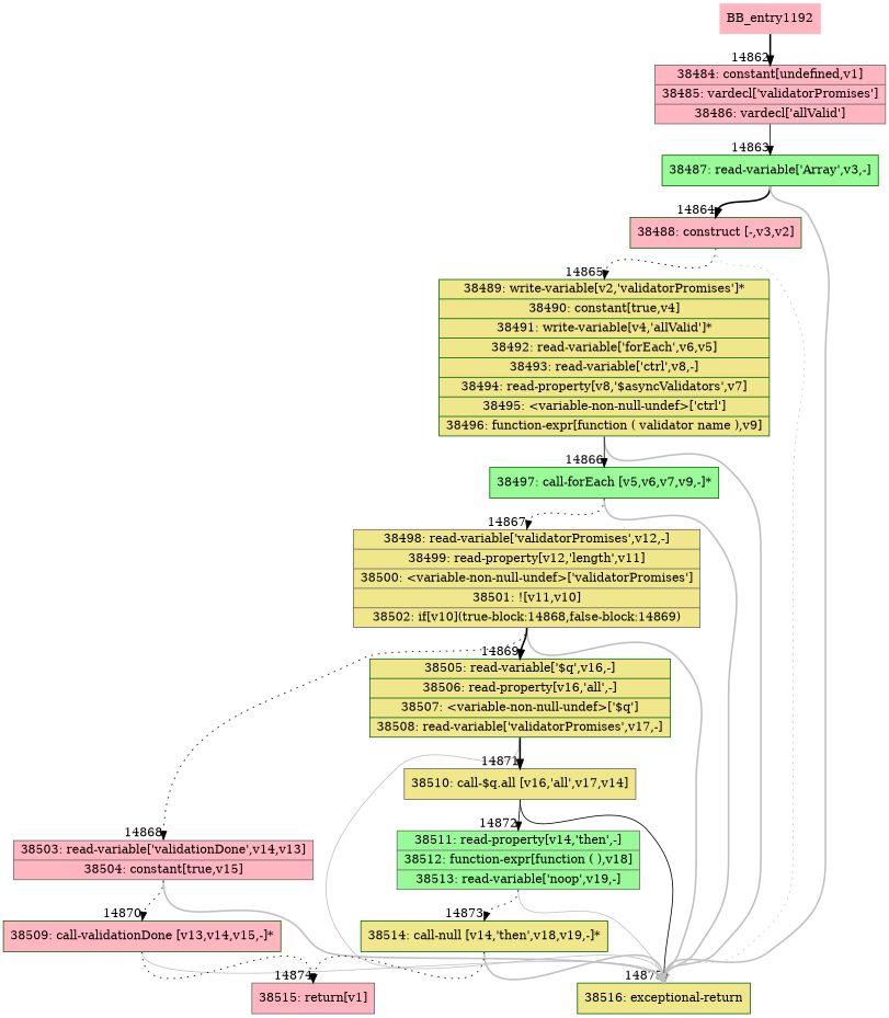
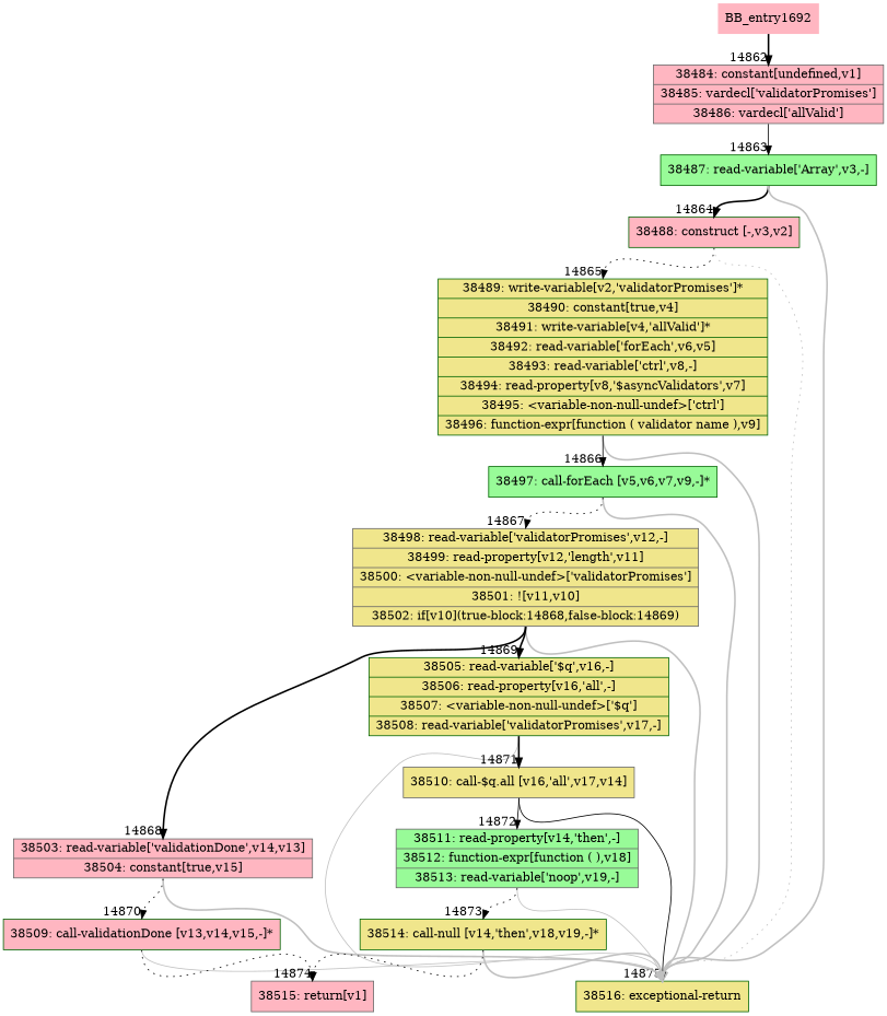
  digraph {
    rankdir=TD
    node [color=darkgreen fillcolor=lightpink shape=record style=filled]
    edge [headport=n style=bold tailport=s]
-   BB_entry1192 [color=gray40 shape=none]
+   BB_entry1192 [color=gray40 shape=none label=BB_entry1692]
    n2 [color=gray40 label="{38484: constant[undefined,v1]|38485: vardecl['validatorPromises']|38486: vardecl['allValid']}"]
    n3 [fillcolor=palegreen label="{38487: read-variable['Array',v3,-]}"]
    n4 [label="{38488: construct [-,v3,v2]}"]
    n5 [fillcolor=khaki label="{38516: exceptional-return}"]
    n6 [fillcolor=khaki label="{38489: write-variable[v2,'validatorPromises']*|38490: constant[true,v4]|38491: write-variable[v4,'allValid']*|38492: read-variable['forEach',v6,v5]|38493: read-variable['ctrl',v8,-]|38494: read-property[v8,'$asyncValidators',v7]|38495: \<variable-non-null-undef\>['ctrl']|38496: function-expr[function ( validator name ),v9]}"]
    n7 [fillcolor=palegreen label="{38497: call-forEach [v5,v6,v7,v9,-]*}"]
    n8 [color=gray40 fillcolor=khaki label="{38498: read-variable['validatorPromises',v12,-]|38499: read-property[v12,'length',v11]|38500: \<variable-non-null-undef\>['validatorPromises']|38501: ![v11,v10]|38502: if[v10](true-block:14868,false-block:14869)}"]
    n9 [color=gray40 label="{38503: read-variable['validationDone',v14,v13]|38504: constant[true,v15]}"]
    n10 [fillcolor=khaki label="{38505: read-variable['$q',v16,-]|38506: read-property[v16,'all',-]|38507: \<variable-non-null-undef\>['$q']|38508: read-variable['validatorPromises',v17,-]}"]
    n11 [label="{38509: call-validationDone [v13,v14,v15,-]*}"]
    n12 [color=gray40 fillcolor=khaki label="{38510: call-$q.all [v16,'all',v17,v14]}"]
    n13 [color=gray40 label="{38515: return[v1]}"]
    n14 [color=gray40 fillcolor=palegreen label="{38511: read-property[v14,'then',-]|38512: function-expr[function ( ),v18]|38513: read-variable['noop',v19,-]}"]
    n15 [fillcolor=khaki label="{38514: call-null [v14,'then',v18,v19,-]*}"]
    BB_entry1192 -> n2 [headlabel="    14862"]
    n2 -> n3 [headlabel="      14863" style=solid]
    n3 -> n4 [headlabel="      14864"]
    n3 -> n5 [color=gray headlabel="      14875"]
    n4 -> n5 [color=gray style=dotted]
    n4 -> n6 [headlabel="      14865" style=dotted]
    n6 -> n5 [color=gray]
    n6 -> n7 [headlabel="      14866" style=solid]
    n7 -> n5 [color=gray]
    n7 -> n8 [headlabel="      14867" style=dotted]
    n8 -> n5 [color=gray]
-   n8 -> n9 [headlabel="      14868" style=dotted]
+   n8 -> n9 [headlabel="      14868"]
    n8 -> n10 [headlabel="      14869"]
    n9 -> n5 [color=gray]
    n9 -> n11 [headlabel="      14870" style=dotted]
    n10 -> n5 [color=gray style=solid]
    n10 -> n12 [headlabel="      14871"]
    n11 -> n5 [color=gray style=solid]
    n11 -> n13 [headlabel="      14874" style=dotted]
    n12 -> n5 [color=black style=solid]
    n12 -> n14 [headlabel="      14872" style=solid]
    n14 -> n5 [color=gray style=solid]
    n14 -> n15 [headlabel="      14873" style=dotted]
    n15 -> n5 [color=gray]
    n15 -> n13 [style=dotted]
  }
